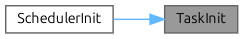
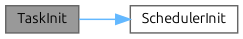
  digraph {
    rankdir=RL
    fontname=Ubuntu
    node [fontname=Ubuntu fontsize=10 shape=box style=filled]
    n1 [color=gray40 fillcolor=grey60 fontcolor=black height=0.2 label=TaskInit width=0.4]
    n2 [color=grey40 fillcolor=white height=0.2 label=SchedulerInit width=0.4]
-   n1 -> n2 [color=steelblue1 dir=back fontname=Ubuntu fontsize=10 labelfontname=Helvetica labelfontsize=10 style=solid]
+   n2 -> n1 [color=steelblue1 dir=back fontname=Ubuntu fontsize=10 labelfontname=Helvetica labelfontsize=10 style=solid]
  }
